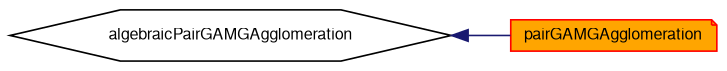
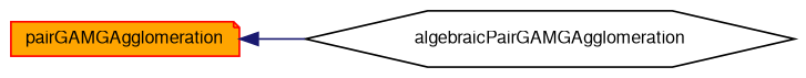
  digraph {
    rankdir=LR
    node [fontname=FreeSans fontsize=10 style=filled]
    n1 [color=black fillcolor=white fontcolor=black height=0.2 label=algebraicPairGAMGAgglomeration shape=hexagon width=0.4]
    n2 [color=red height=0.2 label=pairGAMGAgglomeration shape=note width=0.4 fillcolor=orange]
-   n1 -> n2 [color=midnightblue dir=back fontname=FreeSans fontsize=10 labelfontname=FreeSans labelfontsize=10 style=solid]
+   n2 -> n1 [color=midnightblue dir=back fontname=FreeSans fontsize=10 labelfontname=FreeSans labelfontsize=10 style=solid]
  }
